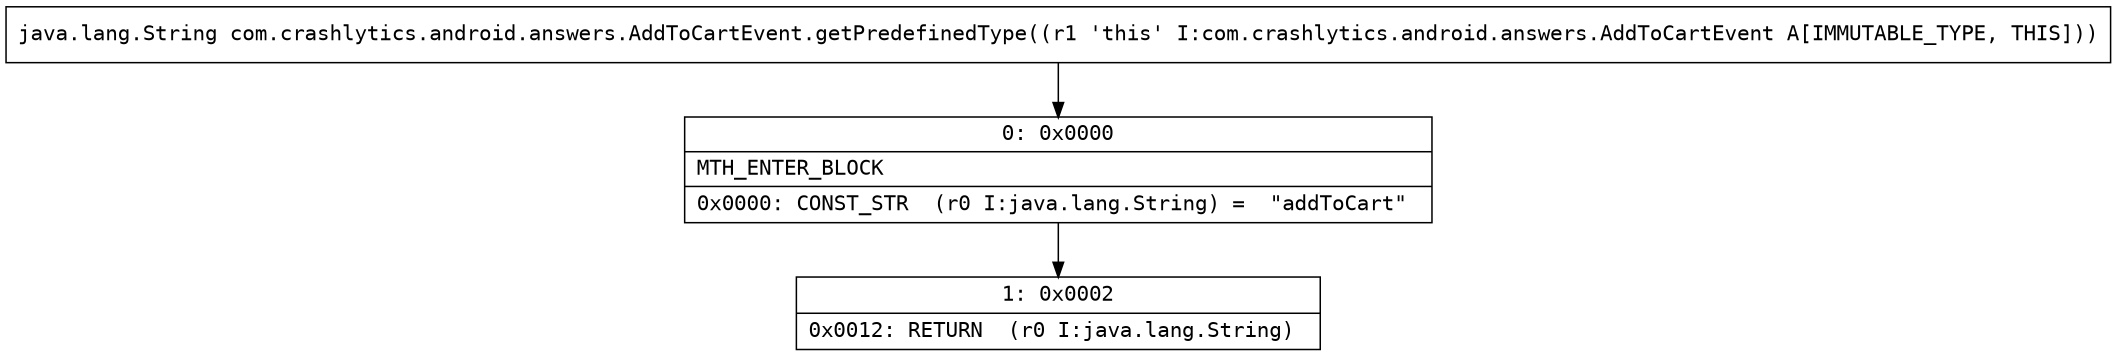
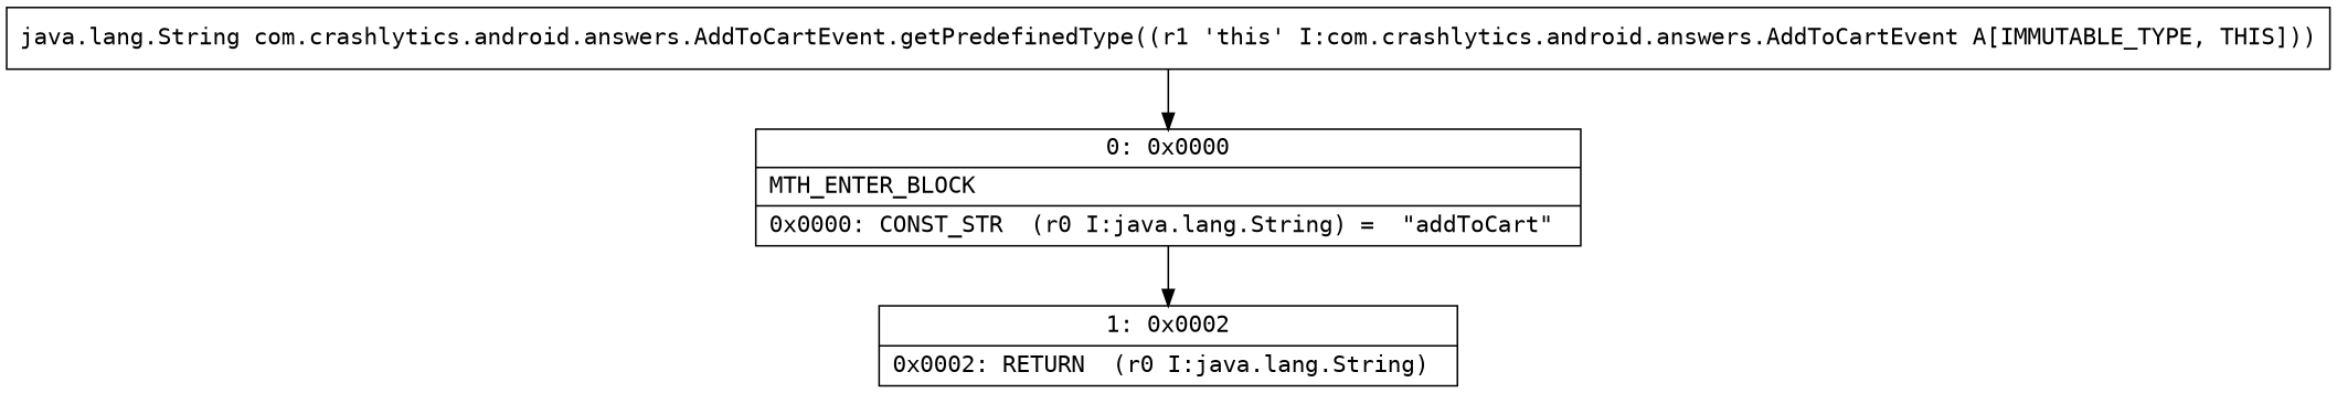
  digraph {
    fontname="DejaVu Sans Mono"
    node [shape=record fontname="DejaVu Sans Mono"]
    edge [fontname="DejaVu Sans Mono"]
    n1 [label="{0\:\ 0x0000|MTH_ENTER_BLOCK\l|0x0000: CONST_STR  (r0 I:java.lang.String) =  \"addToCart\" \l}"]
-   n2 [label="{1\:\ 0x0002|0x0012: RETURN  (r0 I:java.lang.String) \l}"]
+   n2 [label="{1\:\ 0x0002|0x0002: RETURN  (r0 I:java.lang.String) \l}"]
    n3 [label="{java.lang.String com.crashlytics.android.answers.AddToCartEvent.getPredefinedType((r1 'this' I:com.crashlytics.android.answers.AddToCartEvent A[IMMUTABLE_TYPE, THIS])) }"]
    n1 -> n2
    n3 -> n1
  }
